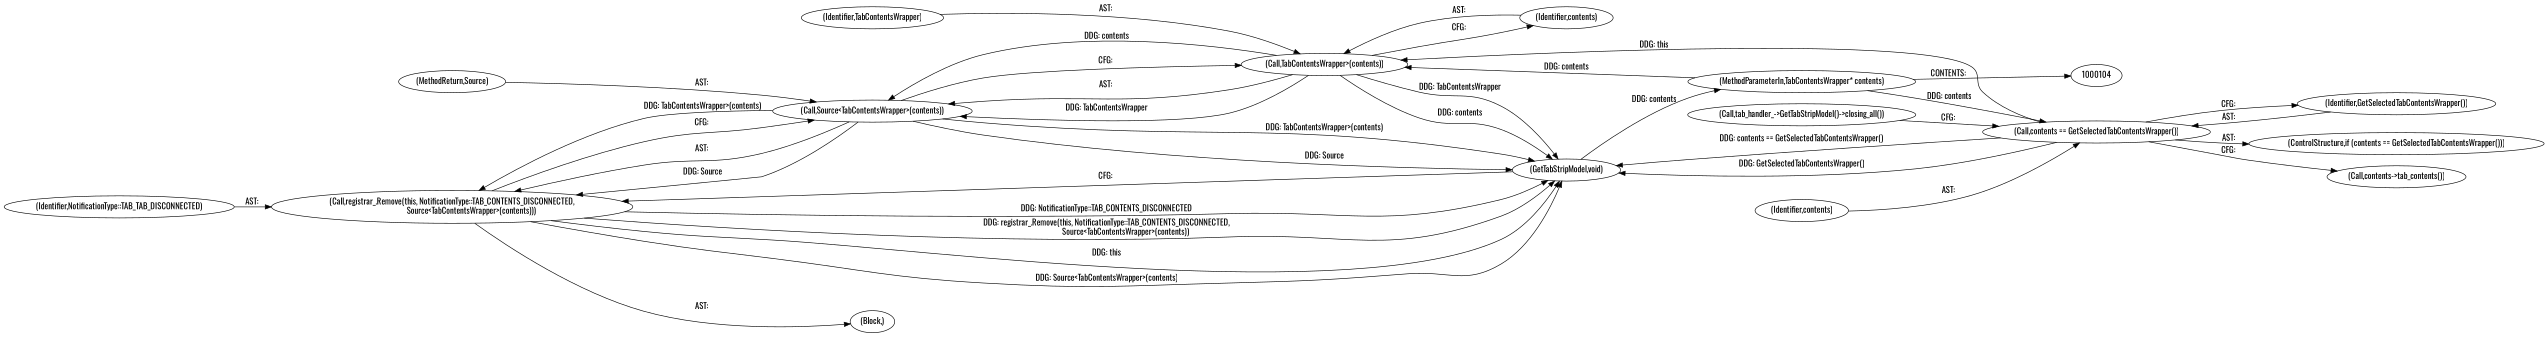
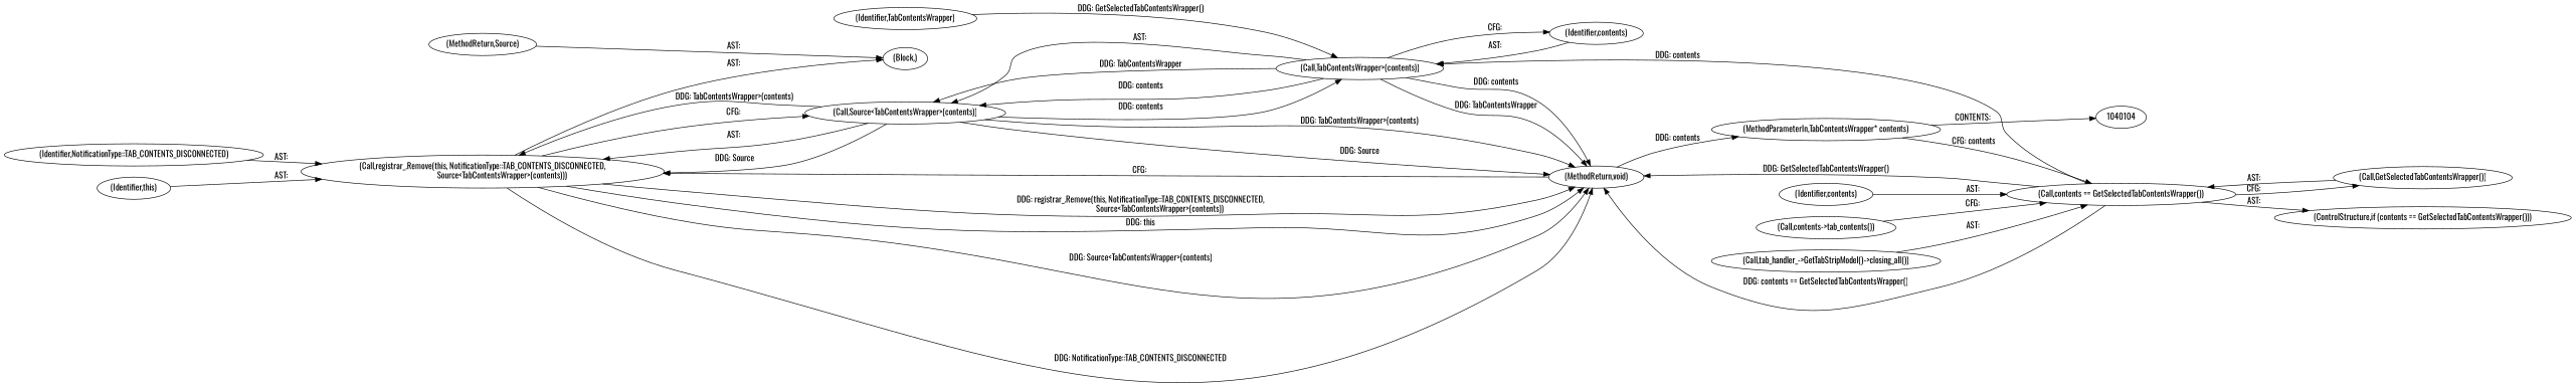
  digraph {
    fontname=Oswald
    rankdir=LR
    node [fontname=Oswald]
    edge [fontname=Oswald]
    n1 [label="(Call,registrar_.Remove(this, NotificationType::TAB_CONTENTS_DISCONNECTED,\n                     Source<TabContentsWrapper>(contents)))"]
    n2 [label="(Call,Source<TabContentsWrapper>(contents))"]
-   n3 [label="(GetTabStripModel,void)"]
+   n3 [label="(MethodReturn,void)"]
    n4 [label="(Block,)"]
    n5 [label="(Call,TabContentsWrapper>(contents))"]
    n6 [label="(MethodParameterIn,TabContentsWrapper* contents)"]
    n7 [label="(Identifier,contents)"]
    n8 [label="(Call,contents == GetSelectedTabContentsWrapper())"]
-   n9 [label="(Identifier,GetSelectedTabContentsWrapper())"]
+   n9 [label="(Call,GetSelectedTabContentsWrapper())"]
    n10 [label="(ControlStructure,if (contents == GetSelectedTabContentsWrapper()))"]
-   1000104
+   1000104 [label=1040104]
    n12 [label="(Identifier,contents)"]
    n13 [label="(Call,tab_handler_->GetTabStripModel()->closing_all())"]
    n14 [label="(Call,contents->tab_contents())"]
-   n15 [label="(Identifier,NotificationType::TAB_TAB_DISCONNECTED)"]
+   n15 [label="(Identifier,NotificationType::TAB_CONTENTS_DISCONNECTED)"]
    n16 [label="(Identifier,TabContentsWrapper)"]
+   n17 [label="(Identifier,this)"]
    n18 [label="(MethodReturn,Source)"]
    n1 -> n2 [label="CFG: "]
    n1 -> n3 [label="DDG: NotificationType::TAB_CONTENTS_DISCONNECTED"]
    n1 -> n3 [label="DDG: registrar_.Remove(this, NotificationType::TAB_CONTENTS_DISCONNECTED,\n                     Source<TabContentsWrapper>(contents))"]
    n1 -> n3 [label="DDG: this"]
    n1 -> n3 [label="DDG: Source<TabContentsWrapper>(contents)"]
    n1 -> n4 [label="AST: "]
    n2 -> n1 [label="AST: "]
    n2 -> n1 [label="DDG: Source"]
    n2 -> n1 [label="DDG: TabContentsWrapper>(contents)"]
    n2 -> n3 [label="DDG: TabContentsWrapper>(contents)"]
    n2 -> n3 [label="DDG: Source"]
-   n2 -> n5 [label="CFG: "]
+   n2 -> n5 [label="DDG: contents"]
    n3 -> n1 [label="CFG: "]
    n3 -> n6 [label="DDG: contents"]
    n5 -> n2 [label="AST: "]
    n5 -> n2 [label="DDG: TabContentsWrapper"]
    n5 -> n2 [label="DDG: contents"]
    n5 -> n3 [label="DDG: TabContentsWrapper"]
    n5 -> n3 [label="DDG: contents"]
    n5 -> n7 [label="CFG: "]
-   n6 -> n5 [label="DDG: contents"]
-   n6 -> n8 [label="DDG: contents"]
+   n6 -> n8 [label="CFG: contents"]
    n6 -> 1000104 [label="CONTENTS: "]
    n7 -> n5 [label="AST: "]
    n8 -> n3 [label="DDG: GetSelectedTabContentsWrapper()"]
    n8 -> n3 [label="DDG: contents == GetSelectedTabContentsWrapper()"]
-   n8 -> n5 [label="DDG: this"]
+   n8 -> n5 [label="DDG: contents"]
    n8 -> n9 [label="CFG: "]
    n8 -> n10 [label="AST: "]
    n9 -> n8 [label="AST: "]
    n12 -> n8 [label="AST: "]
-   n13 -> n8 [label="CFG: "]
-   n8 -> n14 [label="CFG: "]
+   n13 -> n8 [label="AST: "]
+   n14 -> n8 [label="CFG: "]
    n15 -> n1 [label="AST: "]
-   n16 -> n5 [label="AST: "]
-   n18 -> n2 [label="AST: "]
+   n16 -> n5 [label="DDG: GetSelectedTabContentsWrapper()"]
+   n17 -> n1 [label="AST: "]
+   n18 -> n4 [label="AST: "]
  }
